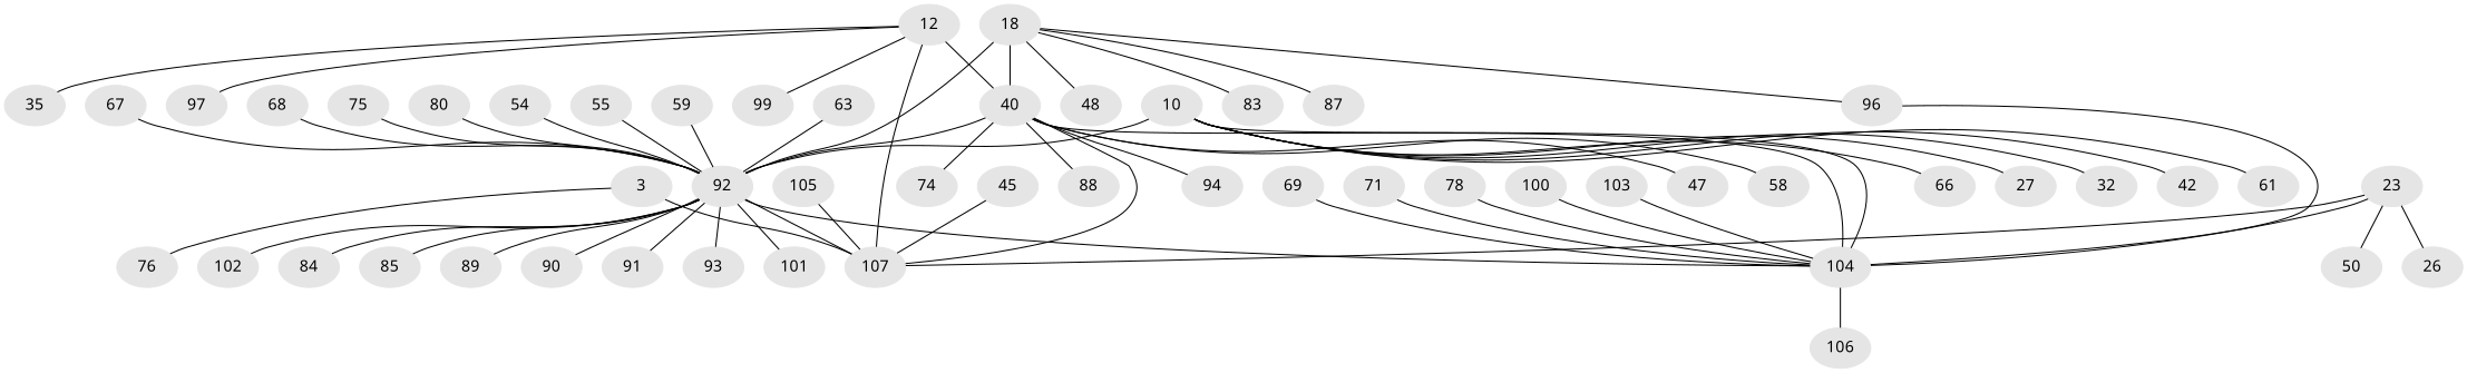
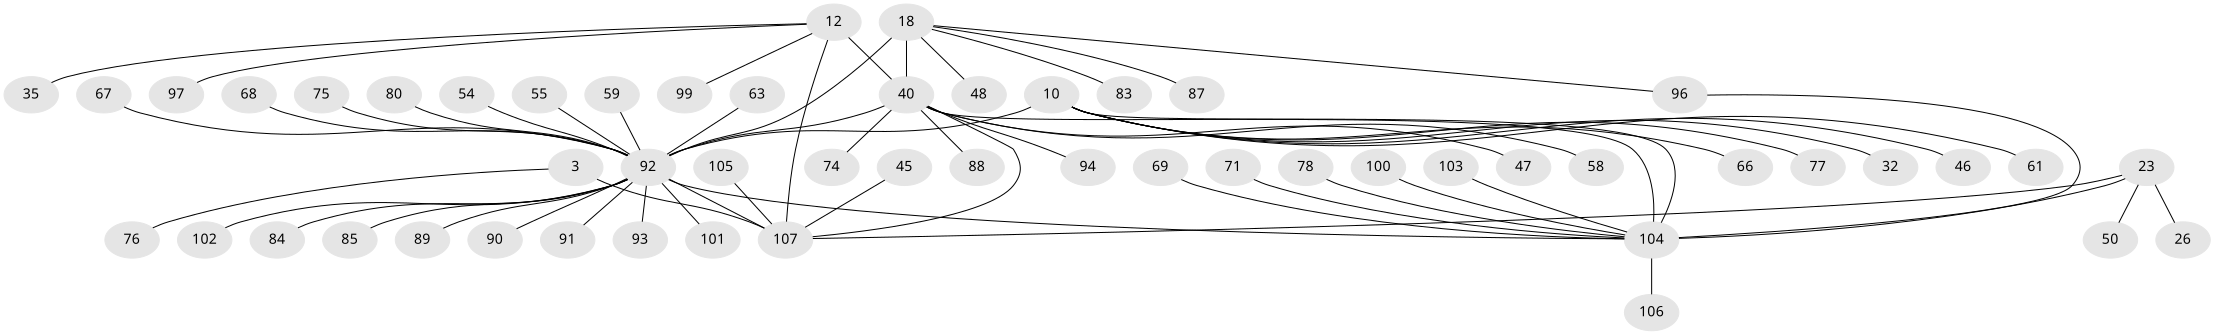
  graph {
    fontname="Noto Sans"
    node [color=gray90 fontname="Noto Sans" style=filled]
    edge [fontname="Noto Sans"]
    3 [super="+2"]
    76
    107 [super="+73+81+86+92+5"]
    10 [super="+8"]
    32
-   42
+   42 [label=46]
    61
    66
-   77 [super="+52" label=27]
+   77 [super="+52"]
    n10 [label=92 super="+64+49+9+29+51"]
    104 [super="+56+60+25+34+98+38+43+53+62"]
    84
    85
    89
    90
    91 [super="+33"]
    93
    101
    102
    106
    12 [super="+11"]
    35
    40 [super="+15"]
    97
    99
    47
    58 [super="+44"]
    74
    88
    94
    18 [super="+16"]
    48
    83
    87
    96
    23 [super="+22"]
    26
    50
    45
    54
    55
    59
    63
    67
    68
    69
    71
    75
    78
    80 [super="+72"]
    100
    103
    105
    3 -- 76
    3 -- 107 [weight=6]
    10 -- 32
    10 -- 42
    10 -- 61
    10 -- 66
    10 -- 77
    10 -- n10 [weight=7]
    10 -- 104
    n10 -- 107 [weight=2]
    n10 -- 104 [weight=2]
    n10 -- 84
    n10 -- 85
    n10 -- 89
    n10 -- 90
    n10 -- 91
    n10 -- 93
    n10 -- 101
    n10 -- 102
    104 -- 106
    12 -- 107
    12 -- 35
    12 -- 40 [weight=6]
    12 -- 97
    12 -- 99
    40 -- 107
    40 -- n10 [weight=2]
    40 -- 104 [weight=2]
    40 -- 47
    40 -- 58
    40 -- 74
    40 -- 88
    40 -- 94
    18 -- n10 [weight=6]
    18 -- 40
    18 -- 48
    18 -- 83
    18 -- 87
    18 -- 96
    96 -- 104
    23 -- 107
    23 -- 104 [weight=6]
    23 -- 26
    23 -- 50
    45 -- 107
    54 -- n10
    55 -- n10
    59 -- n10
    63 -- n10
    67 -- n10
    68 -- n10
    69 -- 104
    71 -- 104
    75 -- n10
    78 -- 104
    80 -- n10
    100 -- 104
    103 -- 104
    105 -- 107
  }
